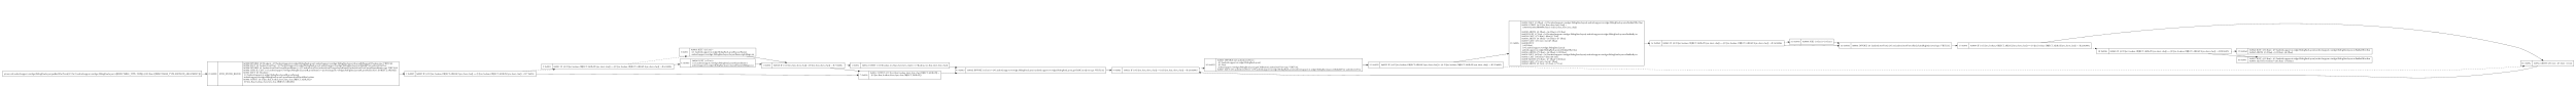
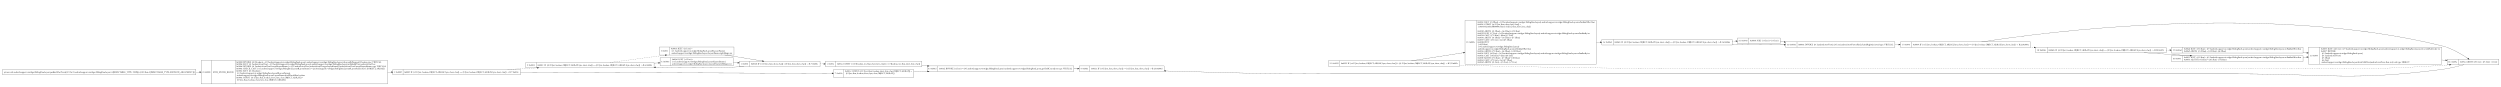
  digraph {
    fontname="EB Garamond"
    rankdir=LR
    node [fontname="EB Garamond" shape=record]
    edge [fontname="EB Garamond"]
    n1 [label="{0\:\ 0x0000|MTH_ENTER_BLOCK\l|0x0000: INVOKE  (r0 I:boolean) = (r9 I:android.support.v4.widget.SlidingPaneLayout) android.support.v4.widget.SlidingPaneLayout.isLayoutRtlSupport():boolean type: VIRTUAL \l0x0004: IGET  (r1 I:android.view.View) = (r9 I:android.support.v4.widget.SlidingPaneLayout) android.support.v4.widget.SlidingPaneLayout.mSlideableView android.view.View \l0x0006: INVOKE  (r1 I:android.view.ViewGroup$LayoutParams) = (r1 I:android.view.View) android.view.View.getLayoutParams():android.view.ViewGroup$LayoutParams type: VIRTUAL \l0x000a: CHECK_CAST  (r1 I:android.support.v4.widget.SlidingPaneLayout$LayoutParams) = (android.support.v4.widget.SlidingPaneLayout$LayoutParams) (r1 I:?[OBJECT, ARRAY]) \l0x000c: IGET  (r2 I:boolean) = \l  (r1 I:android.support.v4.widget.SlidingPaneLayout$LayoutParams)\l android.support.v4.widget.SlidingPaneLayout.LayoutParams.dimWhenOffset boolean \l0x000e: CONST  (r3 I:?[int, float, boolean, short, byte, char, OBJECT, ARRAY]) = \l  (0 ?[int, float, boolean, short, byte, char, OBJECT, ARRAY])\l \l}"]
    n2 [label="{1\:\ 0x000f|0x000f: IF  (r2 I:?[int, boolean, OBJECT, ARRAY, byte, short, char]) == (0 ?[int, boolean, OBJECT, ARRAY, byte, short, char])  \-\> B:7:0x001c \l}"]
    n3 [label="{2\:\ 0x0011|0x0011: IF  (r0 I:?[int, boolean, OBJECT, ARRAY, byte, short, char]) == (0 ?[int, boolean, OBJECT, ARRAY, byte, short, char])  \-\> B:4:0x0016 \l}"]
    n4 [label="{7\:\ 0x001c|0x001c: CONST  (r1 I:?[int, float, boolean, short, byte, char, OBJECT, ARRAY]) = \l  (0 ?[int, float, boolean, short, byte, char, OBJECT, ARRAY])\l \l}"]
    n5 [label="{3\:\ 0x0013|0x0013: IGET  (r1 I:int) = \l  (r1 I:android.support.v4.widget.SlidingPaneLayout$LayoutParams)\l android.support.v4.widget.SlidingPaneLayout.LayoutParams.rightMargin int \l}"]
    n6 [label="{4\:\ 0x0016|0x0016: IGET  (r1 I:int) = \l  (r1 I:android.support.v4.widget.SlidingPaneLayout$LayoutParams)\l android.support.v4.widget.SlidingPaneLayout.LayoutParams.leftMargin int \l}"]
    n7 [label="{8\:\ 0x001d|0x001d: INVOKE  (r2 I:int) = (r9 I:android.support.v4.widget.SlidingPaneLayout) android.support.v4.widget.SlidingPaneLayout.getChildCount():int type: VIRTUAL \l}"]
    n8 [label="{5\:\ 0x0018|0x0018: IF  (r1 I:?[int, byte, short, char]) \> (0 ?[int, byte, short, char])  \-\> B:7:0x001c \l}"]
    n9 [label="{6\:\ 0x001a|0x001a: CONST  (r1 I:?[boolean, int, float, short, byte, char]) = (1 ?[boolean, int, float, short, byte, char]) \l}"]
    n10 [label="{9\:\ 0x0021|0x0021: IF  (r3 I:?[int, byte, short, char]) \>= (r2 I:?[int, byte, short, char])  \-\> B:23:0x005d \l}"]
-   n11 [label="{10\:\ 0x0023|0x0023: INVOKE  (r4 I:android.view.View) = \l  (r9 I:android.support.v4.widget.SlidingPaneLayout)\l  (r3 I:int)\l android.support.v4.widget.SlidingPaneLayout.getChildAt(int):android.view.View type: VIRTUAL \l0x0027: IGET  (r5 I:android.view.View) = (r9 I:android.support.v4.widget.SlidingPaneLayout) android.support.v4.widget.SlidingPaneLayout.mSlideableView android.view.View \l}"]
    n12 [label="{11\:\ 0x0029|0x0029: IF  (r4 I:?[int, boolean, OBJECT, ARRAY, byte, short, char]) != (r5 I:?[int, boolean, OBJECT, ARRAY, byte, short, char])  \-\> B:13:0x002c \l}"]
    n13 [label="{13\:\ 0x002c|0x002c: IGET  (r5 I:float) = (r9 I:android.support.v4.widget.SlidingPaneLayout) android.support.v4.widget.SlidingPaneLayout.mParallaxOffset float \l0x002e: CONST  (r6 I:?[int, float, short, byte, char]) = \l  (1065353216(0x3f800000, float:1.0) ?[int, float, short, byte, char])\l \l0x0030: ARITH  (r5 I:float) = (r6 I:float) \- (r5 I:float) \l0x0032: IGET  (r7 I:int) = (r9 I:android.support.v4.widget.SlidingPaneLayout) android.support.v4.widget.SlidingPaneLayout.mParallaxBy int \l0x0034: CAST  (r7 I:float) = (float) (r7 I:int) \l0x0035: ARITH  (r5 I:float) = (r5 I:float) * (r7 I:float) \l0x0037: CAST  (r5 I:int) = (int) (r5 I:float) \l0x0038: IPUT  \l  (r10 I:float)\l  (r9 I:android.support.v4.widget.SlidingPaneLayout)\l android.support.v4.widget.SlidingPaneLayout.mParallaxOffset float \l0x003a: ARITH  (r7 I:float) = (r6 I:float) \- (r10 I:float) \l0x003c: IGET  (r8 I:int) = (r9 I:android.support.v4.widget.SlidingPaneLayout) android.support.v4.widget.SlidingPaneLayout.mParallaxBy int \l0x003e: CAST  (r8 I:float) = (float) (r8 I:int) \l0x003f: ARITH  (r7 I:float) = (r7 I:float) * (r8 I:float) \l0x0041: CAST  (r7 I:int) = (int) (r7 I:float) \l0x0042: ARITH  (r5 I:int) = (r5 I:int) \- (r7 I:int) \l}"]
    n14 [label="{22\:\ 0x005a|0x005a: ARITH  (r3 I:int) = (r3 I:int) + (1 int) \l}"]
    n15 [label="{14\:\ 0x0043|0x0043: IF  (r0 I:?[int, boolean, OBJECT, ARRAY, byte, short, char]) == (0 ?[int, boolean, OBJECT, ARRAY, byte, short, char])  \-\> B:16:0x0046 \l}"]
    n16 [label="{15\:\ 0x0045|0x0040: NEG  (r5 I:int) = (r5 I:int) \l}"]
    n17 [label="{16\:\ 0x0046|0x0046: INVOKE  (r4 I:android.view.View), (r5 I:int) android.view.View.offsetLeftAndRight(int):void type: VIRTUAL \l}"]
    n18 [label="{17\:\ 0x0049|0x0049: IF  (r1 I:?[int, boolean, OBJECT, ARRAY, byte, short, char]) == (0 ?[int, boolean, OBJECT, ARRAY, byte, short, char])  \-\> B:22:0x005a \l}"]
    n19 [label="{18\:\ 0x004b|0x004b: IF  (r0 I:?[int, boolean, OBJECT, ARRAY, byte, short, char]) == (0 ?[int, boolean, OBJECT, ARRAY, byte, short, char])  \-\> B:20:0x0051 \l}"]
    n20 [label="{19\:\ 0x004d|0x004d: IGET  (r5 I:float) = (r9 I:android.support.v4.widget.SlidingPaneLayout) android.support.v4.widget.SlidingPaneLayout.mParallaxOffset float \l0x004f: ARITH  (r5 I:float) = (r5 I:float) \- (r6 I:float) \l}"]
    n21 [label="{20\:\ 0x0051|0x0051: IGET  (r5 I:float) = (r9 I:android.support.v4.widget.SlidingPaneLayout) android.support.v4.widget.SlidingPaneLayout.mParallaxOffset float \l0x0053: ARITH  (r5 I:float) = (r6 I:float) \- (r5 I:float) \l}"]
+   n22 [label="{21\:\ 0x0055|0x0055: IGET  (r6 I:int) = (r9 I:android.support.v4.widget.SlidingPaneLayout) android.support.v4.widget.SlidingPaneLayout.mCoveredFadeColor int \l0x0057: INVOKE  \l  (r9 I:android.support.v4.widget.SlidingPaneLayout)\l  (r4 I:android.view.View)\l  (r5 I:float)\l  (r6 I:int)\l android.support.v4.widget.SlidingPaneLayout.dimChildView(android.view.View, float, int):void type: DIRECT \l}"]
    n23 [label="{private void android.support.v4.widget.SlidingPaneLayout.parallaxOtherViews((r9 'this' I:android.support.v4.widget.SlidingPaneLayout A[IMMUTABLE_TYPE, THIS]), (r10 I:float A[IMMUTABLE_TYPE, METHOD_ARGUMENT])) }"]
    n1 -> n2
    n2 -> n3 [style=dashed]
    n2 -> n4
    n3 -> n5 [style=dashed]
    n3 -> n6
    n4 -> n7
    n5 -> n8
    n6 -> n8
    n7 -> n10
-   n8 -> n4
+   n8 -> n3
    n8 -> n9 [style=dashed]
    n9 -> n7
-   n10 -> n11 [style=dashed]
-   n11 -> n12
    n12 -> n13
    n12 -> n14 [style=dashed]
    n13 -> n15
    n14 -> n10
    n15 -> n16 [style=dashed]
    n15 -> n17
    n16 -> n17
    n17 -> n18
    n18 -> n14
    n18 -> n19 [style=dashed]
    n19 -> n20 [style=dashed]
    n19 -> n21
+   n20 -> n22
+   n21 -> n22
+   n22 -> n14
    n23 -> n1
  }
